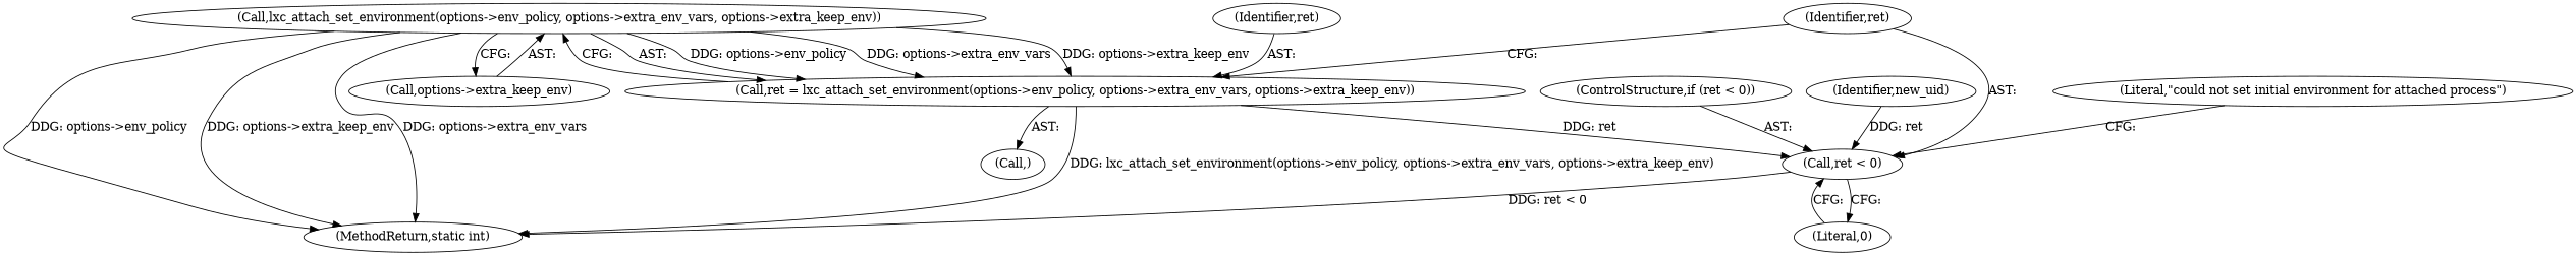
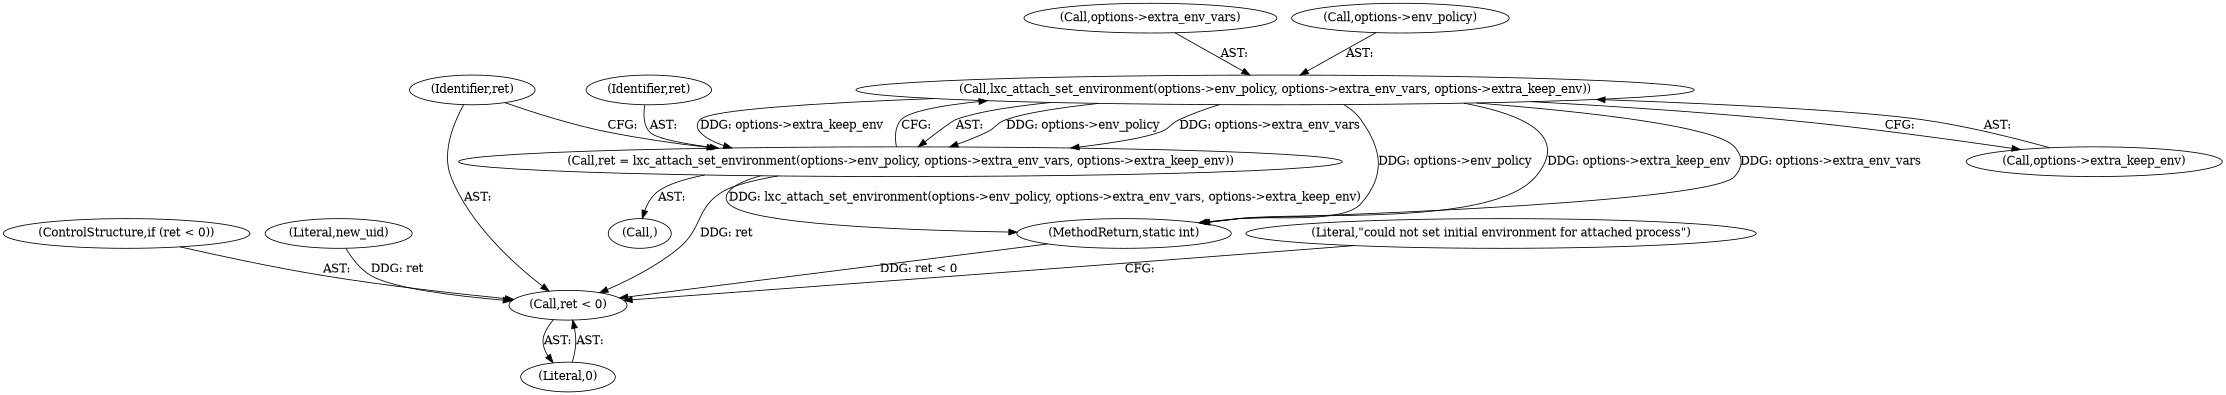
  digraph {
    n1 [label="(Call,lxc_attach_set_environment(options->env_policy, options->extra_env_vars, options->extra_keep_env))"]
    n2 [label="(Call,ret = lxc_attach_set_environment(options->env_policy, options->extra_env_vars, options->extra_keep_env))"]
    n3 [label="(MethodReturn,static int)"]
    n4 [label="(Call,options->extra_keep_env)"]
    n5 [label="(Call,ret < 0)"]
    n6 [label="(Call,)"]
    n7 [label="(Literal,0)"]
    n8 [label="(ControlStructure,if (ret < 0))"]
-   n10 [label="(Identifier,new_uid)"]
+   n9 [label="(Call,options->extra_env_vars)"]
+   n10 [label="(Literal,new_uid)"]
    n11 [label="(Identifier,ret)"]
    n12 [label="(Identifier,ret)"]
+   n13 [label="(Call,options->env_policy)"]
    n14 [label="(Literal,\"could not set initial environment for attached process\")"]
    n1 -> n2 [label="AST: "]
    n1 -> n2 [label="DDG: options->env_policy"]
    n1 -> n2 [label="DDG: options->extra_env_vars"]
    n1 -> n2 [label="DDG: options->extra_keep_env"]
    n1 -> n3 [label="DDG: options->env_policy"]
    n1 -> n3 [label="DDG: options->extra_keep_env"]
    n1 -> n3 [label="DDG: options->extra_env_vars"]
    n1 -> n4 [label="CFG: "]
    n2 -> n1 [label="CFG: "]
    n2 -> n3 [label="DDG: lxc_attach_set_environment(options->env_policy, options->extra_env_vars, options->extra_keep_env)"]
    n2 -> n5 [label="DDG: ret"]
    n2 -> n6 [label="AST: "]
    n4 -> n1 [label="AST: "]
-   n5 -> n3 [label="DDG: ret < 0"]
-   n5 -> n7 [label="CFG: "]
-   n7 -> n5 [label="CFG: "]
+   n3 -> n5 [label="DDG: ret < 0"]
+   n5 -> n7 [label="AST: "]
+   n7 -> n5 [label="AST: "]
    n8 -> n5 [label="AST: "]
+   n9 -> n1 [label="AST: "]
    n10 -> n5 [label="DDG: ret"]
    n11 -> n2 [label="AST: "]
    n12 -> n2 [label="CFG: "]
    n12 -> n5 [label="AST: "]
+   n13 -> n1 [label="AST: "]
    n14 -> n5 [label="CFG: "]
  }
